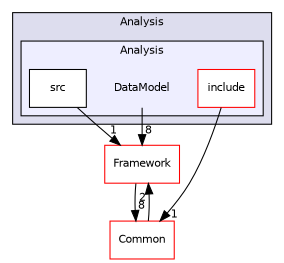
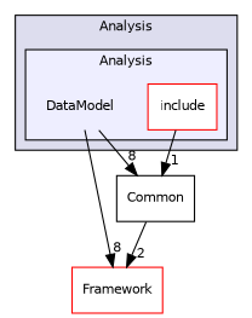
  digraph {
    compound=true
    node [fontname=Helvetica fontsize=10 shape=box color=red]
    edge [headlabel=8 labeldistance=1.5 labelfontname=Helvetica labelfontsize=10]
    n1 [label=DataModel shape=plaintext color=""]
    n2 [fillcolor=white label=include style=filled]
-   n3 [color=black fillcolor=white label=src style=filled]
    n4 [label=Framework]
-   n5 [label=Common]
+   n5 [color=black label=Common]
    subgraph cluster_1 {
      bgcolor="#ddddee"
      fontname=Helvetica
      fontsize=10
      label=Analysis
      pencolor=black
      subgraph cluster_2 {
        bgcolor="#eeeeff"
        fontname=Helvetica
        fontsize=10
        label=Analysis
        pencolor=black
        n1
        n2
-       n3
      }
    }
    n1 -> n4
    n2 -> n5 [headlabel=1]
-   n3 -> n4 [headlabel=1]
-   n4 -> n5
+   n1 -> n5
    n5 -> n4 [headlabel=2]
  }
